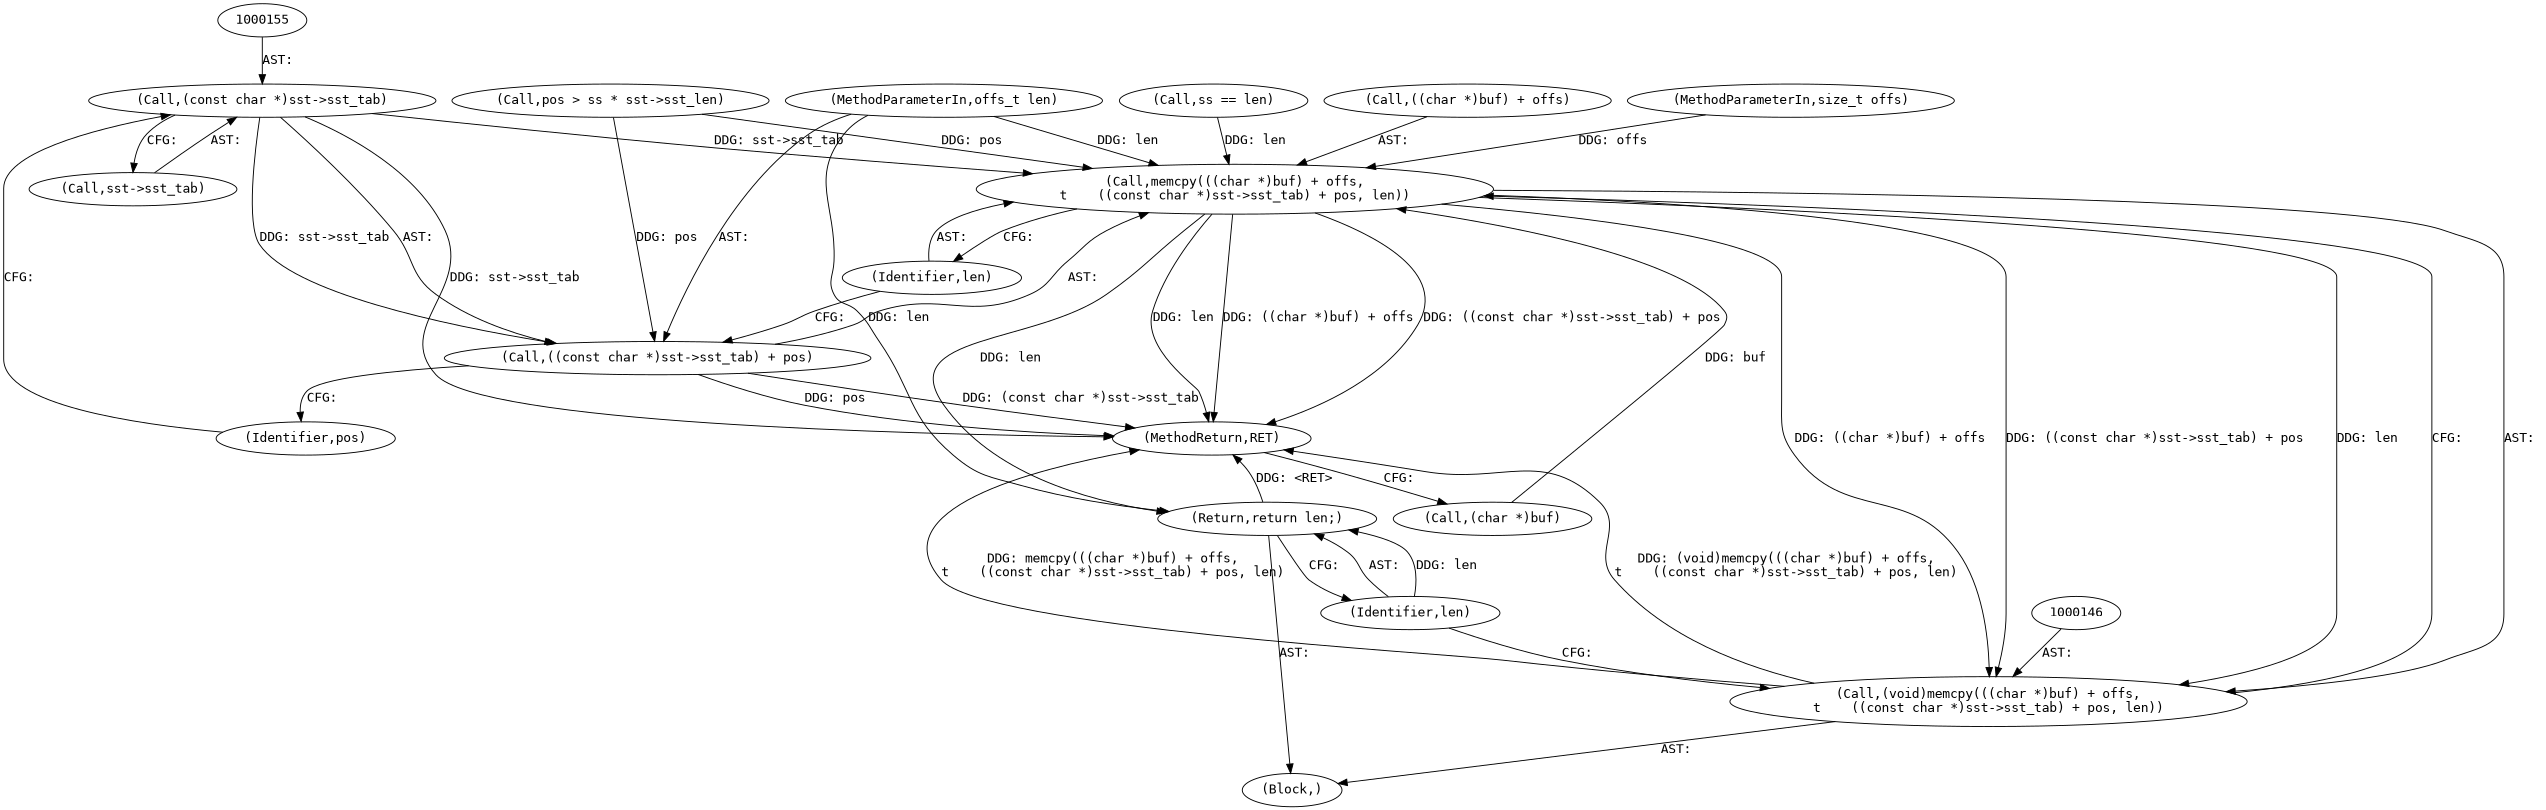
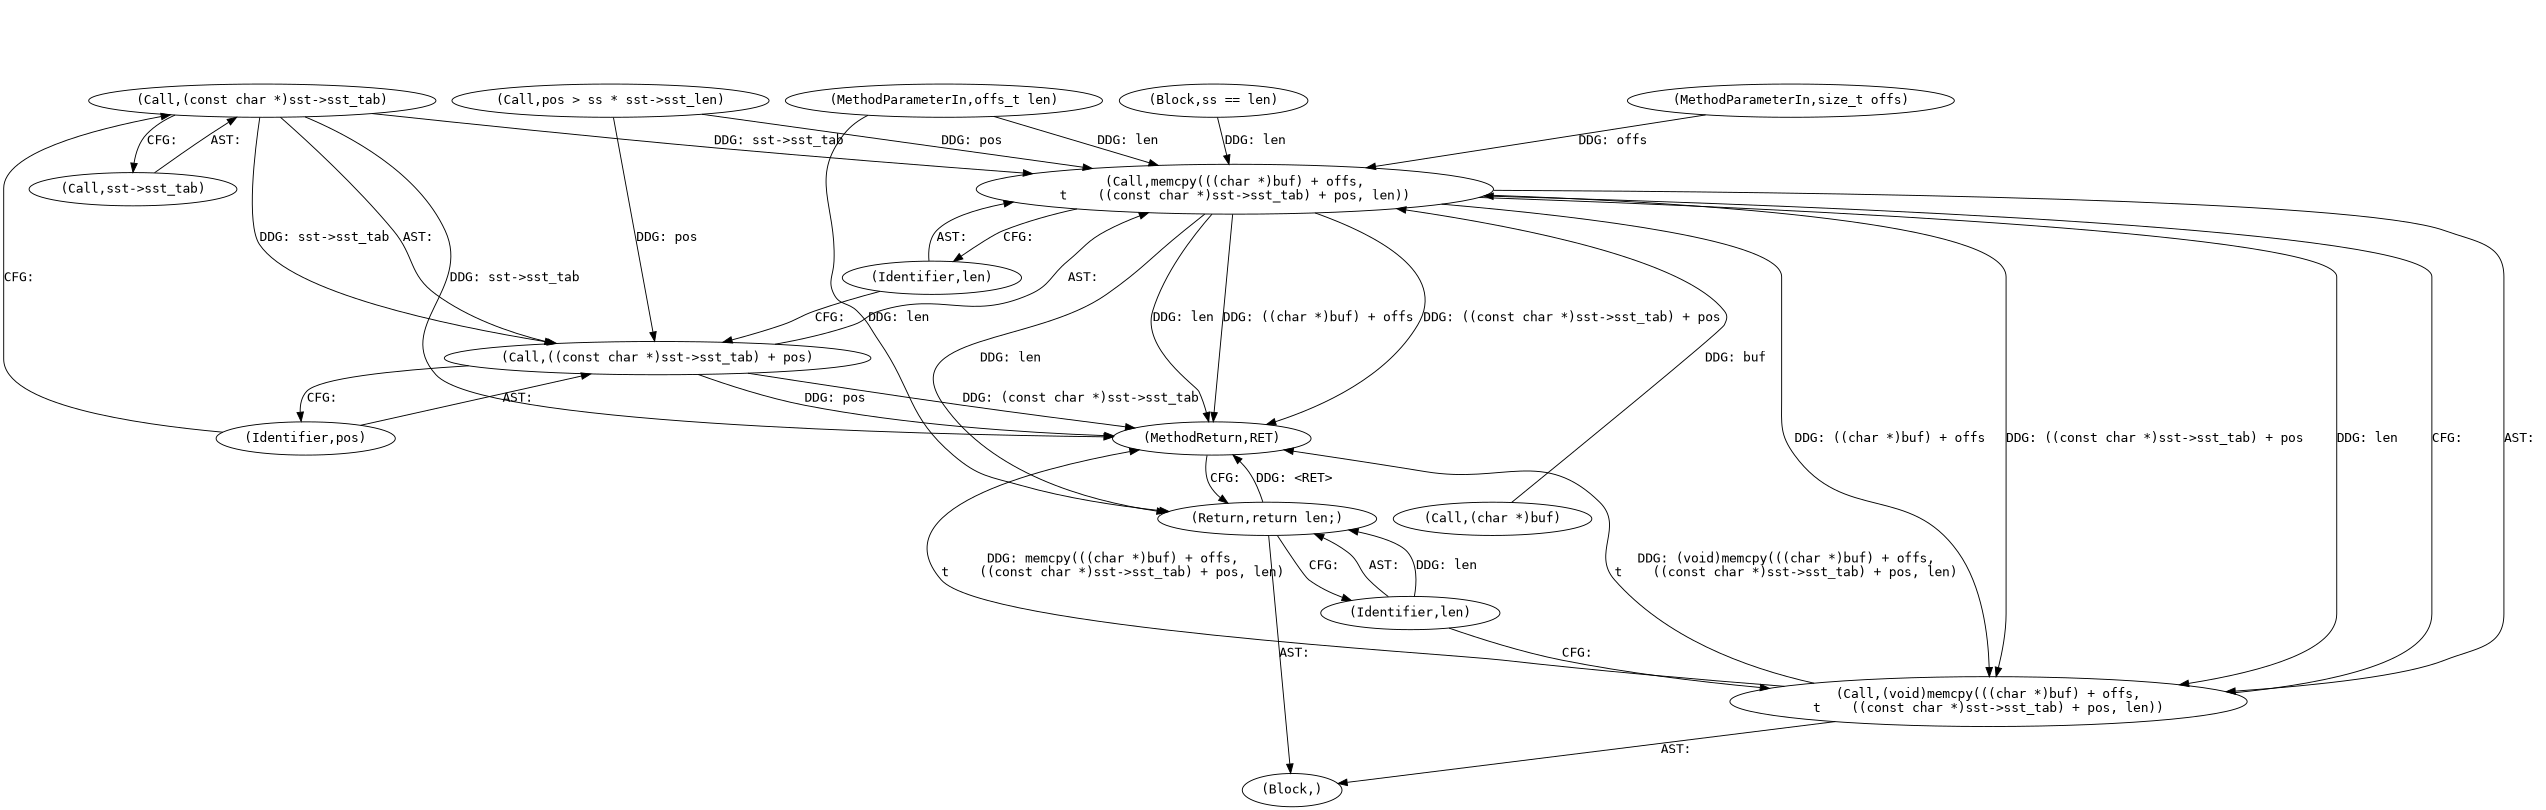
  digraph {
    fontname="DejaVu Sans Mono"
    node [fontname="DejaVu Sans Mono"]
    edge [fontname="DejaVu Sans Mono"]
    n1 [label="(Call,(const char *)sst->sst_tab)"]
    n2 [label="(Call,memcpy(((char *)buf) + offs,\n\t    ((const char *)sst->sst_tab) + pos, len))"]
    n3 [label="(Call,((const char *)sst->sst_tab) + pos)"]
    n4 [label="(Call,sst->sst_tab)"]
    n5 [label="(MethodReturn,RET)"]
    n6 [label="(Call,(void)memcpy(((char *)buf) + offs,\n\t    ((const char *)sst->sst_tab) + pos, len))"]
    n7 [label="(Return,return len;)"]
    n8 [label="(Identifier,len)"]
    n9 [label="(Identifier,pos)"]
    n10 [label="(Block,)"]
    n11 [label="(Identifier,len)"]
    n12 [label="(MethodParameterIn,offs_t len)"]
    n13 [label="(Call,pos > ss * sst->sst_len)"]
    n14 [label="(Call,(char *)buf)"]
-   n15 [label="(Call,((char *)buf) + offs)"]
    n16 [label="(MethodParameterIn,size_t offs)"]
-   n17 [label="(Call,ss == len)"]
-   1000155
-   1000146
+   n17 [label="(Block,ss == len)"]
    n1 -> n2 [label="DDG: sst->sst_tab"]
    n1 -> n3 [label="AST: "]
    n1 -> n3 [label="DDG: sst->sst_tab"]
    n1 -> n4 [label="CFG: "]
    n1 -> n5 [label="DDG: sst->sst_tab"]
    n2 -> n5 [label="DDG: len"]
    n2 -> n5 [label="DDG: ((char *)buf) + offs"]
    n2 -> n5 [label="DDG: ((const char *)sst->sst_tab) + pos"]
    n2 -> n6 [label="AST: "]
    n2 -> n6 [label="DDG: ((char *)buf) + offs"]
    n2 -> n6 [label="DDG: ((const char *)sst->sst_tab) + pos"]
    n2 -> n6 [label="DDG: len"]
    n2 -> n7 [label="DDG: len"]
    n2 -> n8 [label="CFG: "]
    n3 -> n2 [label="AST: "]
    n3 -> n5 [label="DDG: (const char *)sst->sst_tab"]
    n3 -> n5 [label="DDG: pos"]
    n3 -> n9 [label="CFG: "]
    n4 -> n1 [label="AST: "]
-   n5 -> n14 [label="CFG: "]
+   n5 -> n7 [label="CFG: "]
    n6 -> n2 [label="CFG: "]
    n6 -> n5 [label="DDG: (void)memcpy(((char *)buf) + offs,\n\t    ((const char *)sst->sst_tab) + pos, len)"]
    n6 -> n5 [label="DDG: memcpy(((char *)buf) + offs,\n\t    ((const char *)sst->sst_tab) + pos, len)"]
    n6 -> n10 [label="AST: "]
    n7 -> n5 [label="DDG: <RET>"]
    n7 -> n10 [label="AST: "]
    n7 -> n11 [label="CFG: "]
    n8 -> n2 [label="AST: "]
    n8 -> n3 [label="CFG: "]
    n9 -> n1 [label="CFG: "]
-   n12 -> n3 [label="AST: "]
+   n9 -> n3 [label="AST: "]
    n11 -> n6 [label="CFG: "]
    n11 -> n7 [label="AST: "]
    n11 -> n7 [label="DDG: len"]
    n12 -> n2 [label="DDG: len"]
    n12 -> n7 [label="DDG: len"]
    n13 -> n2 [label="DDG: pos"]
    n13 -> n3 [label="DDG: pos"]
    n14 -> n2 [label="DDG: buf"]
-   n15 -> n2 [label="AST: "]
    n16 -> n2 [label="DDG: offs"]
    n17 -> n2 [label="DDG: len"]
-   1000155 -> n1 [label="AST: "]
-   1000146 -> n6 [label="AST: "]
  }
